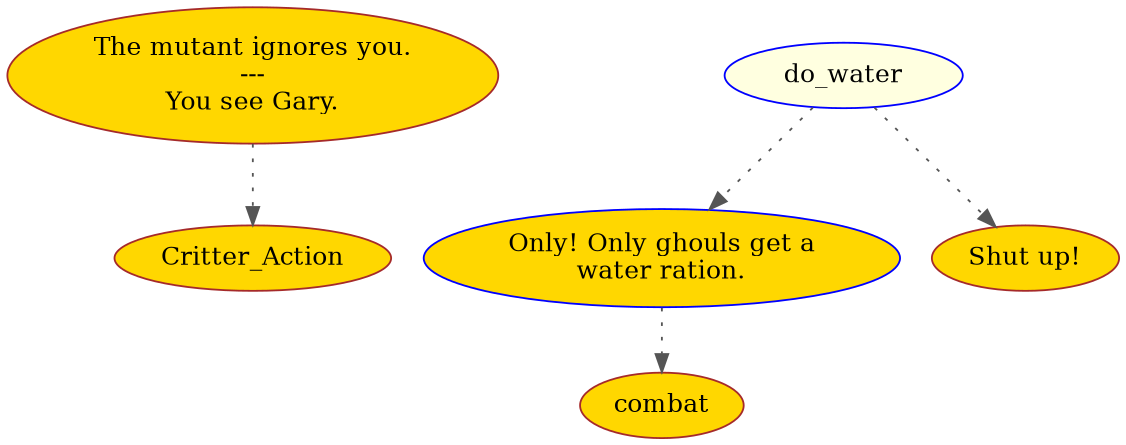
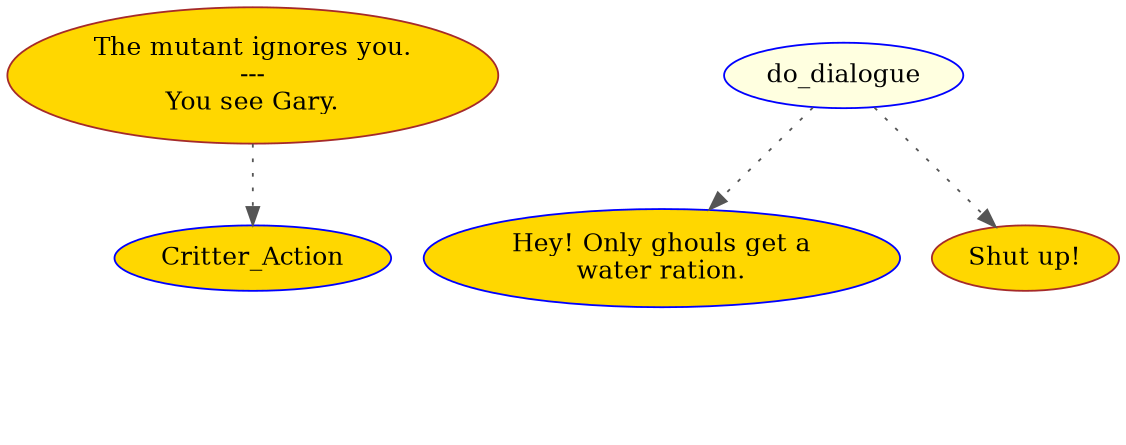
  digraph {
    node [color=brown fillcolor=gold style=filled]
    edge [color="#555555" style=dotted]
    n1 [label="The mutant ignores you.\n---\nYou see Gary."]
-   Critter_Action
-   do_dialogue [color=blue fillcolor=lightyellow label=do_water]
-   n4 [color=blue label="Only! Only ghouls get a\nwater ration."]
+   Critter_Action [color=blue]
+   do_dialogue [color=blue fillcolor=lightyellow]
+   n4 [color=blue label="Hey! Only ghouls get a\nwater ration."]
    n5 [label="Shut up!"]
-   combat
    n1 -> Critter_Action
    do_dialogue -> n4
    do_dialogue -> n5
-   n4 -> combat
  }
